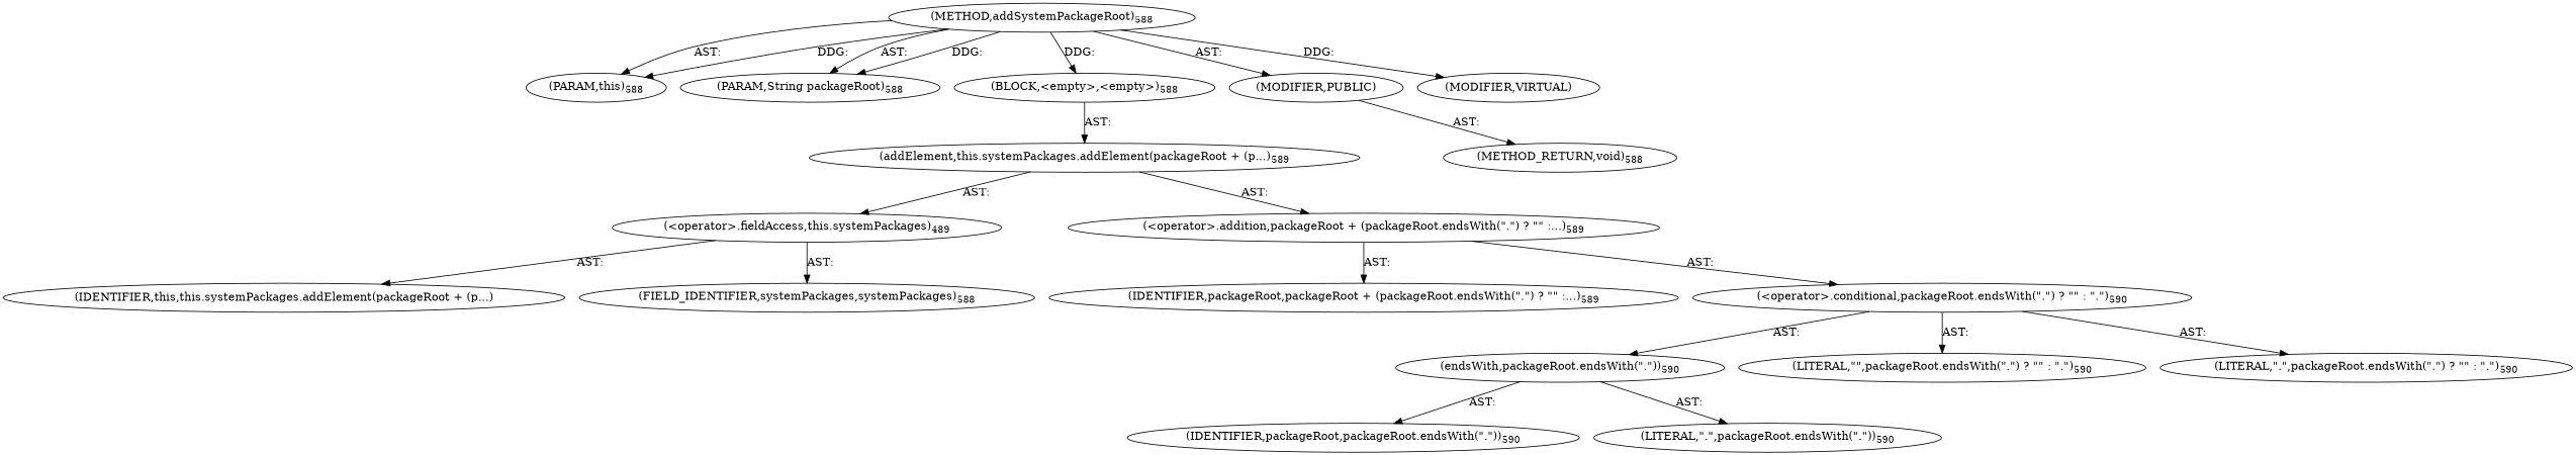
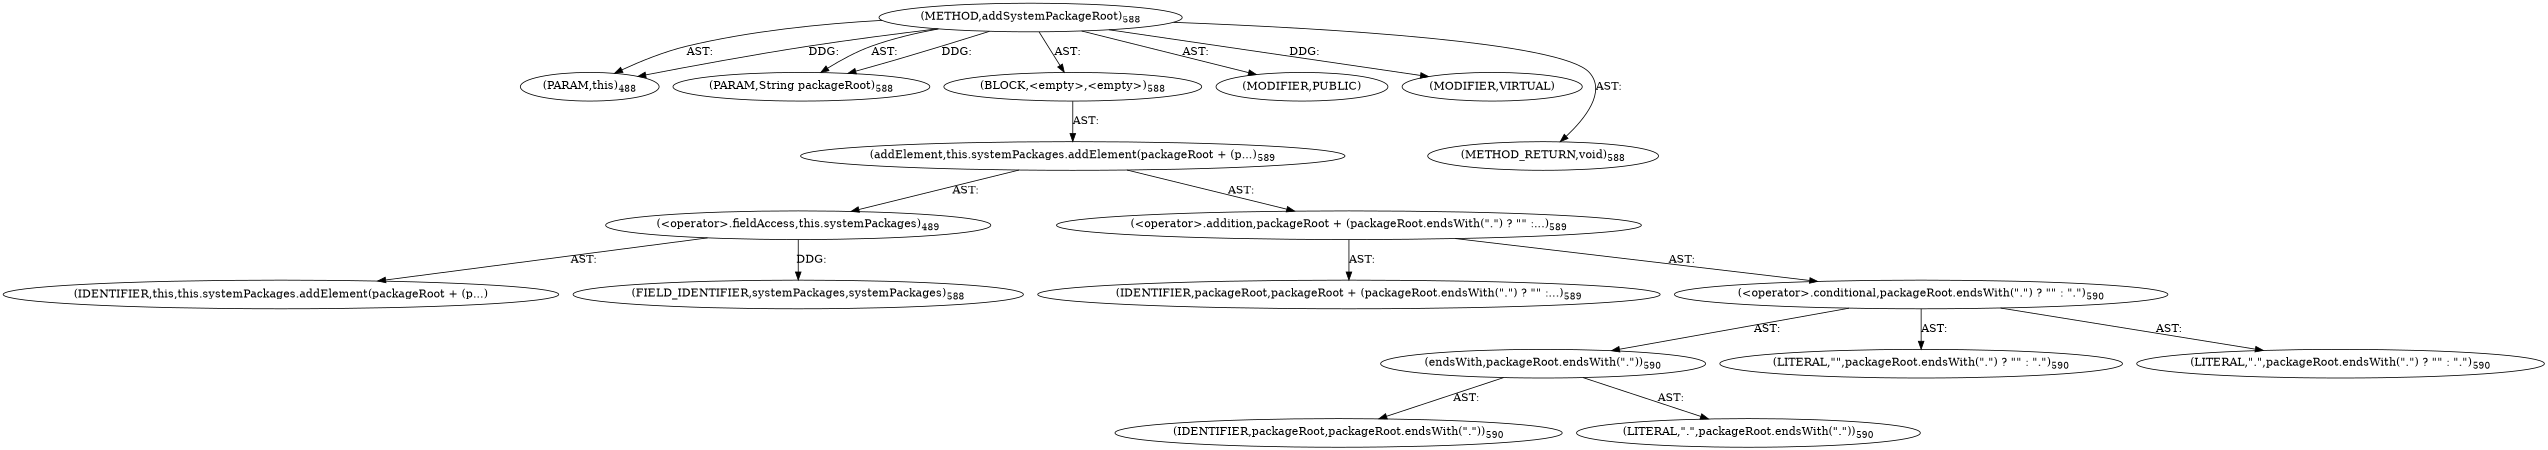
  digraph {
    n1 [label=<(METHOD,addSystemPackageRoot)<SUB>588</SUB>>]
-   n2 [label=<(PARAM,this)<SUB>588</SUB>>]
+   n2 [label=<(PARAM,this)<SUB>488</SUB>>]
    n3 [label=<(PARAM,String packageRoot)<SUB>588</SUB>>]
    n4 [label=<(BLOCK,&lt;empty&gt;,&lt;empty&gt;)<SUB>588</SUB>>]
    n5 [label=<(MODIFIER,PUBLIC)>]
    n6 [label=<(MODIFIER,VIRTUAL)>]
    n7 [label=<(METHOD_RETURN,void)<SUB>588</SUB>>]
    n8 [label=<(addElement,this.systemPackages.addElement(packageRoot + (p...)<SUB>589</SUB>>]
    n9 [label=<(&lt;operator&gt;.fieldAccess,this.systemPackages)<SUB>489</SUB>>]
    n10 [label=<(&lt;operator&gt;.addition,packageRoot + (packageRoot.endsWith(&quot;.&quot;) ? &quot;&quot; :...)<SUB>589</SUB>>]
    n11 [label=<(IDENTIFIER,this,this.systemPackages.addElement(packageRoot + (p...)>]
    n12 [label=<(FIELD_IDENTIFIER,systemPackages,systemPackages)<SUB>588</SUB>>]
    n13 [label=<(IDENTIFIER,packageRoot,packageRoot + (packageRoot.endsWith(&quot;.&quot;) ? &quot;&quot; :...)<SUB>589</SUB>>]
    n14 [label=<(&lt;operator&gt;.conditional,packageRoot.endsWith(&quot;.&quot;) ? &quot;&quot; : &quot;.&quot;)<SUB>590</SUB>>]
    n15 [label=<(endsWith,packageRoot.endsWith(&quot;.&quot;))<SUB>590</SUB>>]
    n16 [label=<(LITERAL,&quot;&quot;,packageRoot.endsWith(&quot;.&quot;) ? &quot;&quot; : &quot;.&quot;)<SUB>590</SUB>>]
    n17 [label=<(LITERAL,&quot;.&quot;,packageRoot.endsWith(&quot;.&quot;) ? &quot;&quot; : &quot;.&quot;)<SUB>590</SUB>>]
    n18 [label=<(IDENTIFIER,packageRoot,packageRoot.endsWith(&quot;.&quot;))<SUB>590</SUB>>]
    n19 [label=<(LITERAL,&quot;.&quot;,packageRoot.endsWith(&quot;.&quot;))<SUB>590</SUB>>]
    n1 -> n2 [label="AST: "]
    n1 -> n2 [label="DDG: "]
    n1 -> n3 [label="AST: "]
    n1 -> n3 [label="DDG: "]
-   n1 -> n4 [label="DDG: "]
+   n1 -> n4 [label="AST: "]
    n1 -> n5 [label="AST: "]
    n1 -> n6 [label="DDG: "]
-   n5 -> n7 [label="AST: "]
+   n1 -> n7 [label="AST: "]
    n4 -> n8 [label="AST: "]
    n8 -> n9 [label="AST: "]
    n8 -> n10 [label="AST: "]
    n9 -> n11 [label="AST: "]
-   n9 -> n12 [label="AST: "]
+   n9 -> n12 [label="DDG: "]
    n10 -> n13 [label="AST: "]
    n10 -> n14 [label="AST: "]
    n14 -> n15 [label="AST: "]
    n14 -> n16 [label="AST: "]
    n14 -> n17 [label="AST: "]
    n15 -> n18 [label="AST: "]
    n15 -> n19 [label="AST: "]
  }
